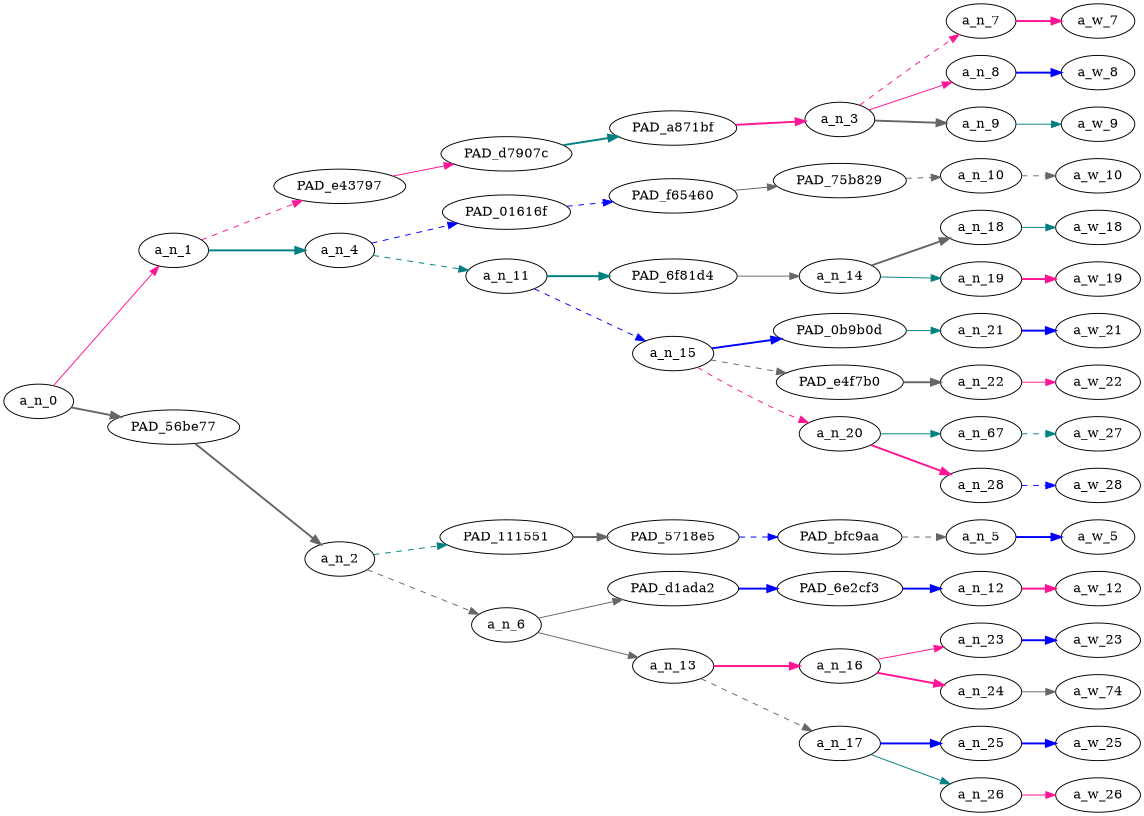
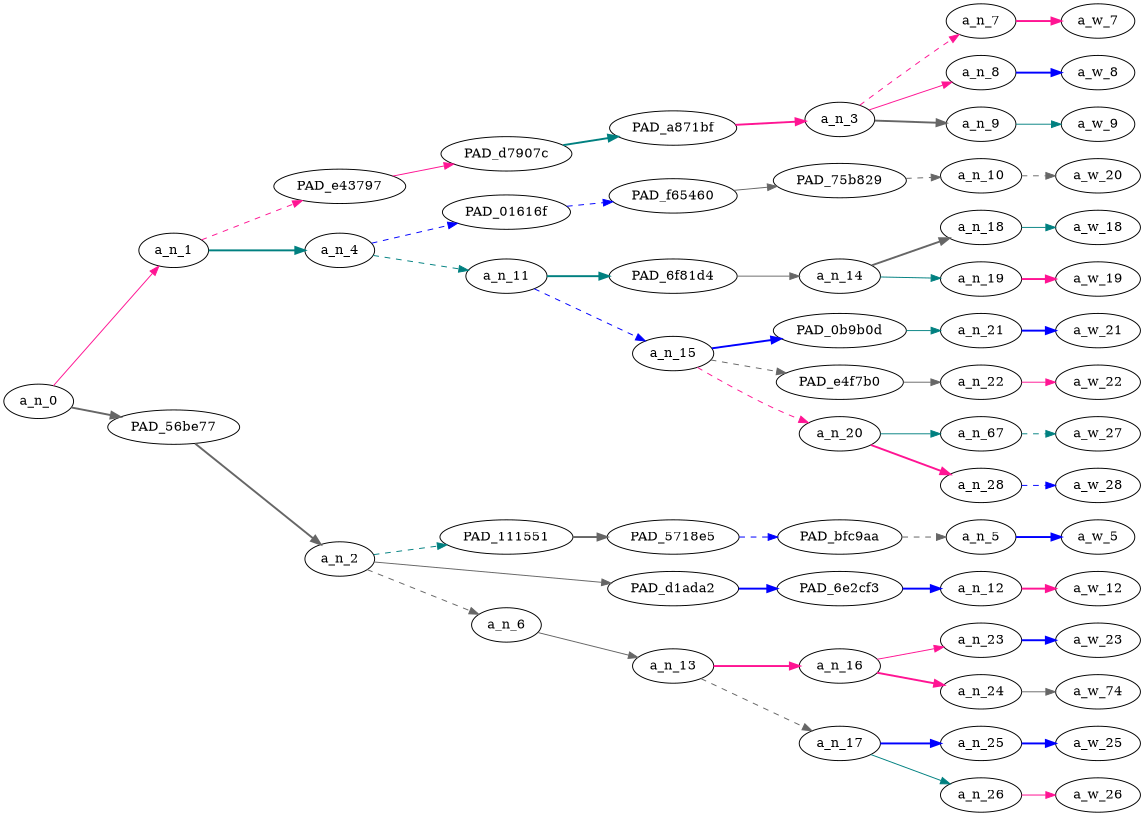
  strict digraph {
    rankdir=LR
    node [div_dir=-1 index=0 level=1 text_span="[3]" value=0.17786388]
    edge [color=gray40 style=bold]
    a_n_0 [level=7 text_span="[0, 1, 2, 3, 4, 5, 6, 7, 8, 9, 10, 11, 12, 13, 14, 15]" value=1.00000005]
    a_n_1 [level=6 text_span="[0, 1, 2, 3, 4, 5, 6, 7, 8, 9]" value=0.72137499]
    PAD_56be77 [index=1 level=6 text_span="[10, 11, 12, 13, 14, 15]" value=0.27858303]
    PAD_e43797 [level=5 text_span="[0, 1, 2]"]
    a_n_4 [div_dir=1 index=1 level=5 text_span="[3, 4, 5, 6, 7, 8, 9]" value=0.54345913]
    a_n_2 [index=2 level=5 text_span="[10, 11, 12, 13, 14, 15]" value=0.27858303]
    PAD_d7907c [level=4 text_span="[0, 1, 2]"]
    PAD_01616f [div_dir=1 index=1 level=4 value=0.03157013]
    a_n_11 [div_dir=1 index=2 level=4 text_span="[4, 5, 6, 7, 8, 9]" value=0.51179518]
    PAD_111551 [index=3 level=4 text_span="[10]" value=0.05529232]
    a_n_6 [div_dir=1 index=4 level=4 text_span="[11, 12, 13, 14, 15]" value=0.22328864]
    PAD_a871bf [level=3 text_span="[0, 1, 2]"]
    PAD_f65460 [div_dir=1 index=1 level=3 value=0.03157013]
    PAD_6f81d4 [div_dir=1 index=2 level=3 text_span="[4, 5]" value=0.38075797]
    a_n_15 [index=3 level=3 text_span="[6, 7, 8, 9]" value=0.13094722]
    a_n_3 [level=2 text_span="[0, 1, 2]"]
    a_n_7 [text_span="[0]" value=0.05251503]
    a_n_8 [div_dir=1 index=1 text_span="[1]" value=0.05121311]
    a_n_9 [index=2 text_span="[2]" value=0.07387695]
    a_w_7 [div_dir=0 level=0 text_span="[0]" value=happy]
    a_w_8 [div_dir=0 index=1 level=0 text_span="[1]" value=sunday]
    a_w_9 [div_dir=0 index=2 level=0 text_span="[2]" value=prayers]
    PAD_75b829 [div_dir=1 index=1 level=2 value=0.03157013]
    a_n_14 [div_dir=1 index=2 level=2 text_span="[4, 5]" value=0.38075797]
    PAD_0b9b0d [div_dir=1 index=4 level=2 text_span="[8]" value=0.02187324]
    n26 [index=5 label=PAD_e4f7b0 level=2 text_span="[9]" value=0.04285519]
    a_n_20 [index=3 level=2 text_span="[6, 7]" value=0.06612390]
    a_n_10 [div_dir=1 index=3 value=0.03157013]
-   a_w_10 [div_dir=0 index=3 level=0 value=for]
+   a_w_10 [div_dir=0 index=3 level=0 value=for label=a_w_20]
    a_n_18 [index=4 text_span="[4]" value=0.04750400]
    a_n_19 [div_dir=1 index=5 text_span="[5]" value=0.33300895]
    a_n_21 [div_dir=1 index=8 text_span="[8]" value=0.02187324]
    a_n_22 [index=9 text_span="[9]" value=0.04285519]
    n34 [index=6 label=a_n_67 text_span="[6]" value=0.02989789]
    a_n_28 [index=7 text_span="[7]" value=0.03613174]
    a_w_18 [div_dir=0 index=4 level=0 text_span="[4]" value=the]
    a_w_19 [div_dir=0 index=5 level=0 text_span="[5]" value=copts]
    a_w_21 [div_dir=0 index=8 level=0 text_span="[8]" value=and]
    a_w_22 [div_dir=0 index=9 level=0 text_span="[9]" value=abroad]
    a_w_27 [div_dir=0 index=6 level=0 text_span="[6]" value=at]
    a_w_28 [div_dir=0 index=7 level=0 text_span="[7]" value=home]
    PAD_5718e5 [index=4 level=3 text_span="[10]" value=0.05529232]
    PAD_d1ada2 [div_dir=1 index=5 level=3 text_span="[11]" value=0.02102745]
    a_n_13 [index=6 level=3 text_span="[12, 13, 14, 15]" value=0.20225734]
    PAD_bfc9aa [index=6 level=2 text_span="[10]" value=0.05529232]
    PAD_6e2cf3 [div_dir=1 index=7 level=2 text_span="[11]" value=0.02102745]
    a_n_16 [div_dir=1 index=8 level=2 text_span="[12, 13]" value=0.09355202]
    a_n_17 [index=9 level=2 text_span="[14, 15]" value=0.10866963]
    a_n_5 [index=10 text_span="[10]" value=0.05529232]
    a_w_5 [div_dir=0 index=10 level=0 text_span="[10]" value=effected]
    a_n_12 [div_dir=1 index=11 text_span="[11]" value=0.02102745]
    a_n_23 [div_dir=1 index=12 text_span="[12]" value=0.02286920]
    a_n_24 [div_dir=1 index=13 text_span="[13]" value=0.07050704]
    a_n_25 [index=14 text_span="[14]" value=0.02690590]
    a_n_26 [index=15 text_span="[15]" value=0.08154260]
    a_w_12 [div_dir=0 index=11 level=0 text_span="[11]" value=by]
    a_w_23 [div_dir=0 index=12 level=0 text_span="[12]" value=the1]
    n58 [div_dir=0 index=13 label=a_w_74 level=0 text_span="[13]" value=violence]
    a_w_25 [div_dir=0 index=14 level=0 text_span="[14]" value=in]
    a_w_26 [div_dir=0 index=15 level=0 text_span="[15]" value=cairo]
    a_n_0 -> a_n_1 [color=deeppink style=solid]
    a_n_0 -> PAD_56be77
    a_n_1 -> PAD_e43797 [color=deeppink style=dashed]
    a_n_1 -> a_n_4 [color=teal]
    PAD_56be77 -> a_n_2
    PAD_e43797 -> PAD_d7907c [color=deeppink style=solid]
    a_n_4 -> PAD_01616f [color=blue style=dashed]
    a_n_4 -> a_n_11 [color=teal style=dashed]
    a_n_2 -> PAD_111551 [color=teal style=dashed]
    a_n_2 -> a_n_6 [style=dashed]
    PAD_d7907c -> PAD_a871bf [color=teal]
    PAD_01616f -> PAD_f65460 [color=blue style=dashed]
    a_n_11 -> PAD_6f81d4 [color=teal]
    a_n_11 -> a_n_15 [color=blue style=dashed]
    PAD_111551 -> PAD_5718e5
-   a_n_6 -> PAD_d1ada2 [style=solid]
+   a_n_2 -> PAD_d1ada2 [style=solid]
    a_n_6 -> a_n_13 [style=solid]
    PAD_a871bf -> a_n_3 [color=deeppink]
    PAD_f65460 -> PAD_75b829 [style=solid]
    PAD_6f81d4 -> a_n_14 [style=solid]
    a_n_15 -> PAD_0b9b0d [color=blue]
    a_n_15 -> n26 [style=dashed]
    a_n_15 -> a_n_20 [color=deeppink style=dashed]
    a_n_3 -> a_n_7 [color=deeppink style=dashed]
    a_n_3 -> a_n_8 [color=deeppink style=solid]
    a_n_3 -> a_n_9
    a_n_7 -> a_w_7 [color=deeppink]
    a_n_8 -> a_w_8 [color=blue]
    a_n_9 -> a_w_9 [color=teal style=solid]
    PAD_75b829 -> a_n_10 [style=dashed]
    a_n_14 -> a_n_18
    a_n_14 -> a_n_19 [color=teal style=solid]
    PAD_0b9b0d -> a_n_21 [color=teal style=solid]
-   n26 -> a_n_22
+   n26 -> a_n_22 [style=solid]
    a_n_20 -> n34 [color=teal style=solid]
    a_n_20 -> a_n_28 [color=deeppink]
    a_n_10 -> a_w_10 [style=dashed]
    a_n_18 -> a_w_18 [color=teal style=solid]
    a_n_19 -> a_w_19 [color=deeppink]
    a_n_21 -> a_w_21 [color=blue]
    a_n_22 -> a_w_22 [color=deeppink style=solid]
    n34 -> a_w_27 [color=teal style=dashed]
    a_n_28 -> a_w_28 [color=blue style=dashed]
    PAD_5718e5 -> PAD_bfc9aa [color=blue style=dashed]
    PAD_d1ada2 -> PAD_6e2cf3 [color=blue]
    a_n_13 -> a_n_16 [color=deeppink]
    a_n_13 -> a_n_17 [style=dashed]
    PAD_bfc9aa -> a_n_5 [style=dashed]
    PAD_6e2cf3 -> a_n_12 [color=blue]
    a_n_16 -> a_n_23 [color=deeppink style=solid]
    a_n_16 -> a_n_24 [color=deeppink]
    a_n_17 -> a_n_25 [color=blue]
    a_n_17 -> a_n_26 [color=teal style=solid]
    a_n_5 -> a_w_5 [color=blue]
    a_n_12 -> a_w_12 [color=deeppink]
    a_n_23 -> a_w_23 [color=blue]
    a_n_24 -> n58 [style=solid]
    a_n_25 -> a_w_25 [color=blue]
    a_n_26 -> a_w_26 [color=deeppink style=solid]
  }
